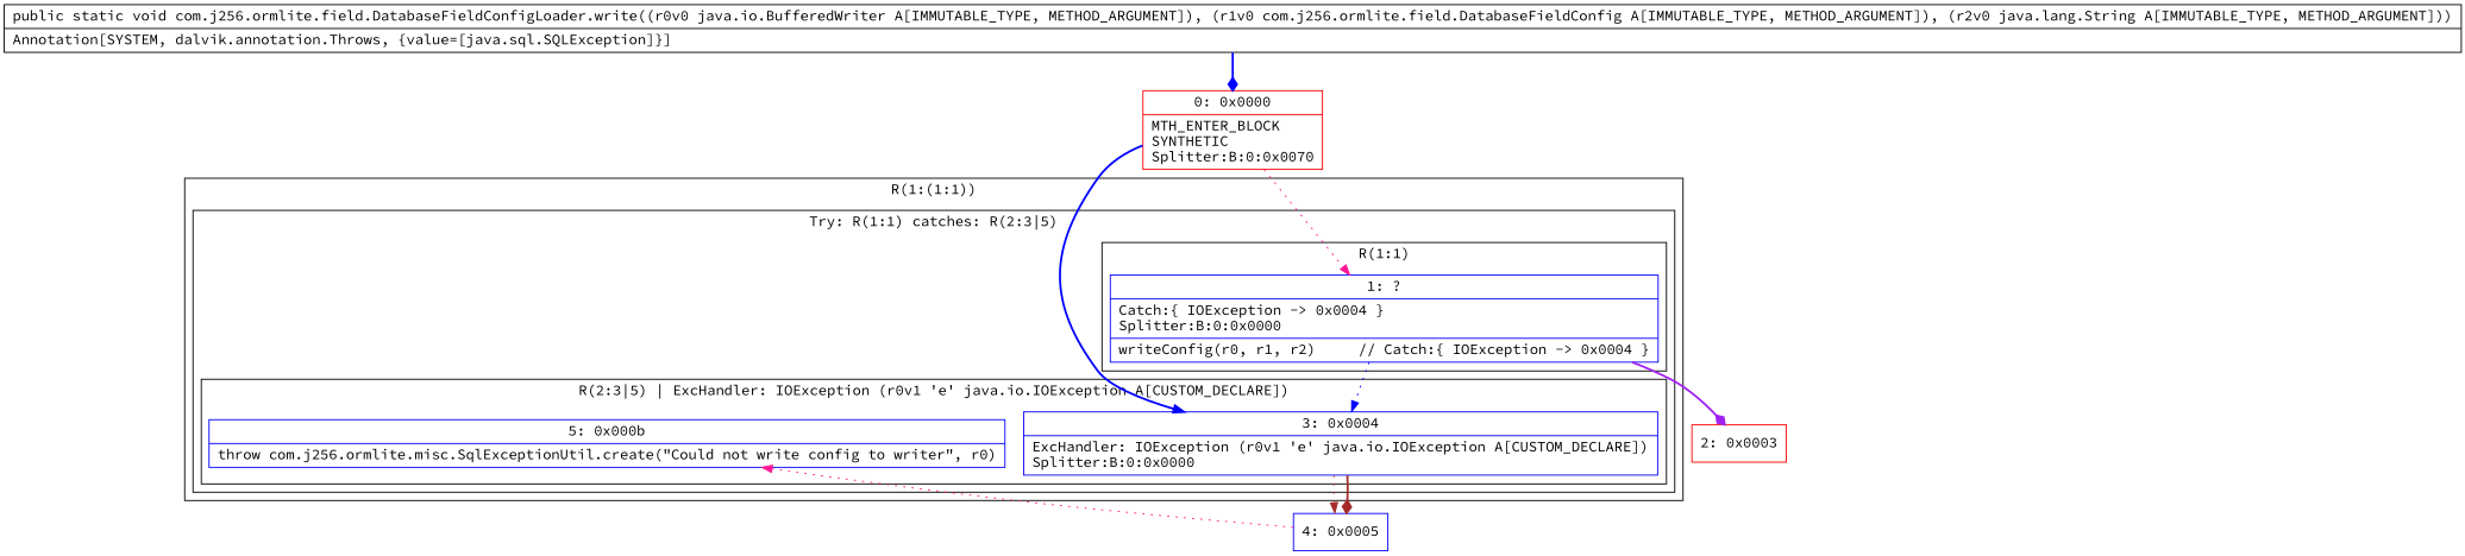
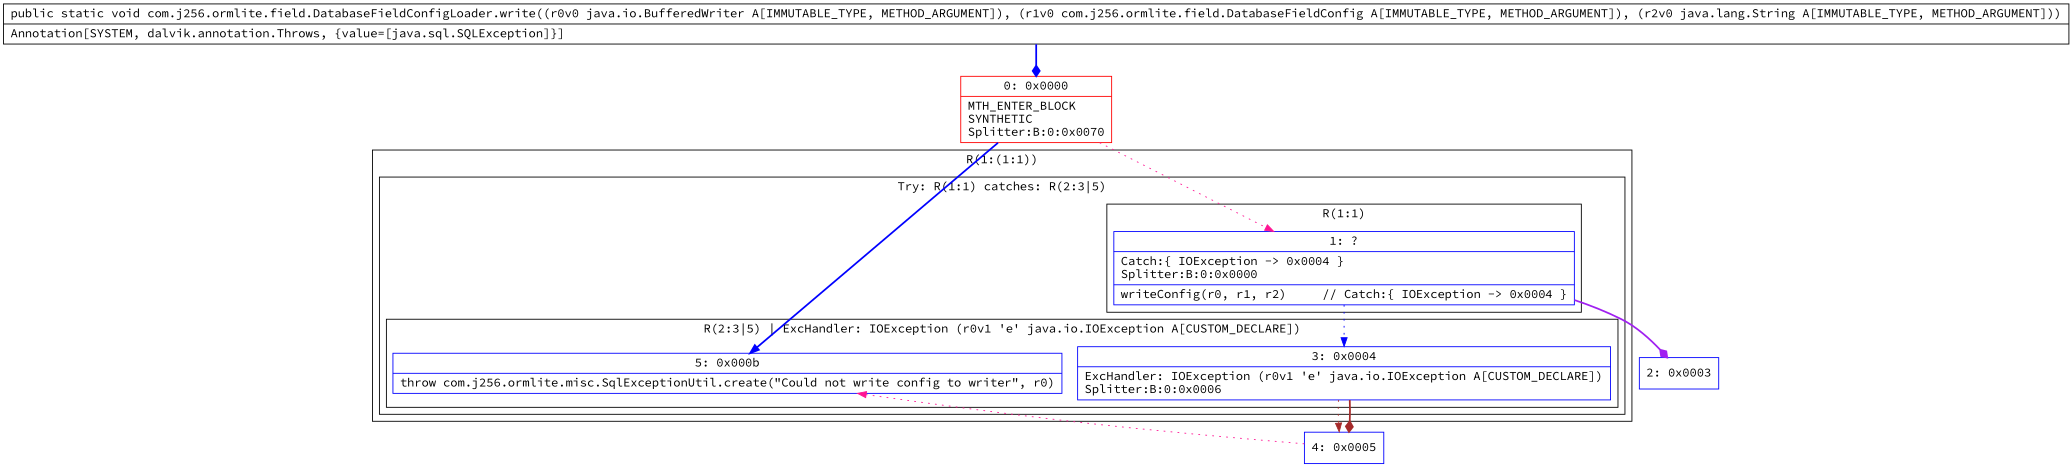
  digraph {
    fontname="Source Code Pro"
    node [color=blue fontname="Source Code Pro" shape=record]
    edge [arrowhead=normal color=blue fontname="Source Code Pro" style=dotted]
    n1 [label="{1\:\ ?|Catch:\{ IOException \-\> 0x0004 \}\lSplitter:B:0:0x0000\l|writeConfig(r0, r1, r2)     \/\/ Catch:\{ IOException \-\> 0x0004 \}\l}"]
-   n2 [label="{3\:\ 0x0004|ExcHandler: IOException (r0v1 'e' java.io.IOException A[CUSTOM_DECLARE])\lSplitter:B:0:0x0000\l}"]
+   n2 [label="{3\:\ 0x0004|ExcHandler: IOException (r0v1 'e' java.io.IOException A[CUSTOM_DECLARE])\lSplitter:B:0:0x0006\l}"]
    n3 [label="{5\:\ 0x000b|throw com.j256.ormlite.misc.SqlExceptionUtil.create(\"Could not write config to writer\", r0)\l}"]
-   n4 [color=red label="{2\:\ 0x0003}"]
+   n4 [label="{2\:\ 0x0003}"]
    n5 [label="{4\:\ 0x0005}"]
    n6 [color=red label="{0\:\ 0x0000|MTH_ENTER_BLOCK\lSYNTHETIC\lSplitter:B:0:0x0070\l}"]
    n7 [label="{public static void com.j256.ormlite.field.DatabaseFieldConfigLoader.write((r0v0 java.io.BufferedWriter A[IMMUTABLE_TYPE, METHOD_ARGUMENT]), (r1v0 com.j256.ormlite.field.DatabaseFieldConfig A[IMMUTABLE_TYPE, METHOD_ARGUMENT]), (r2v0 java.lang.String A[IMMUTABLE_TYPE, METHOD_ARGUMENT]))  | Annotation[SYSTEM, dalvik.annotation.Throws, \{value=[java.sql.SQLException]\}]\l}" color=""]
    subgraph cluster_1 {
      label="R(1:(1:1))"
      subgraph cluster_2 {
        label="Try: R(1:1) catches: R(2:3|5)"
        subgraph cluster_3 {
          label="R(1:1)"
          n1
        }
        subgraph cluster_4 {
          label="R(2:3|5) | ExcHandler: IOException (r0v1 'e' java.io.IOException A[CUSTOM_DECLARE])\l"
          n2
          n3
        }
      }
    }
    subgraph cluster_5 {
      label="R(2:3|5) | ExcHandler: IOException (r0v1 'e' java.io.IOException A[CUSTOM_DECLARE])\l"
    }
    n1 -> n2
    n1 -> n4 [arrowhead=diamond color=purple style=bold]
    n2 -> n5 [color=brown]
    n2 -> n5 [arrowhead=diamond color=brown style=bold]
    n5 -> n3 [color=deeppink]
    n6 -> n1 [color=deeppink]
-   n6 -> n2 [style=bold]
+   n6 -> n3 [style=bold]
    n7 -> n6 [arrowhead=diamond style=bold]
  }
